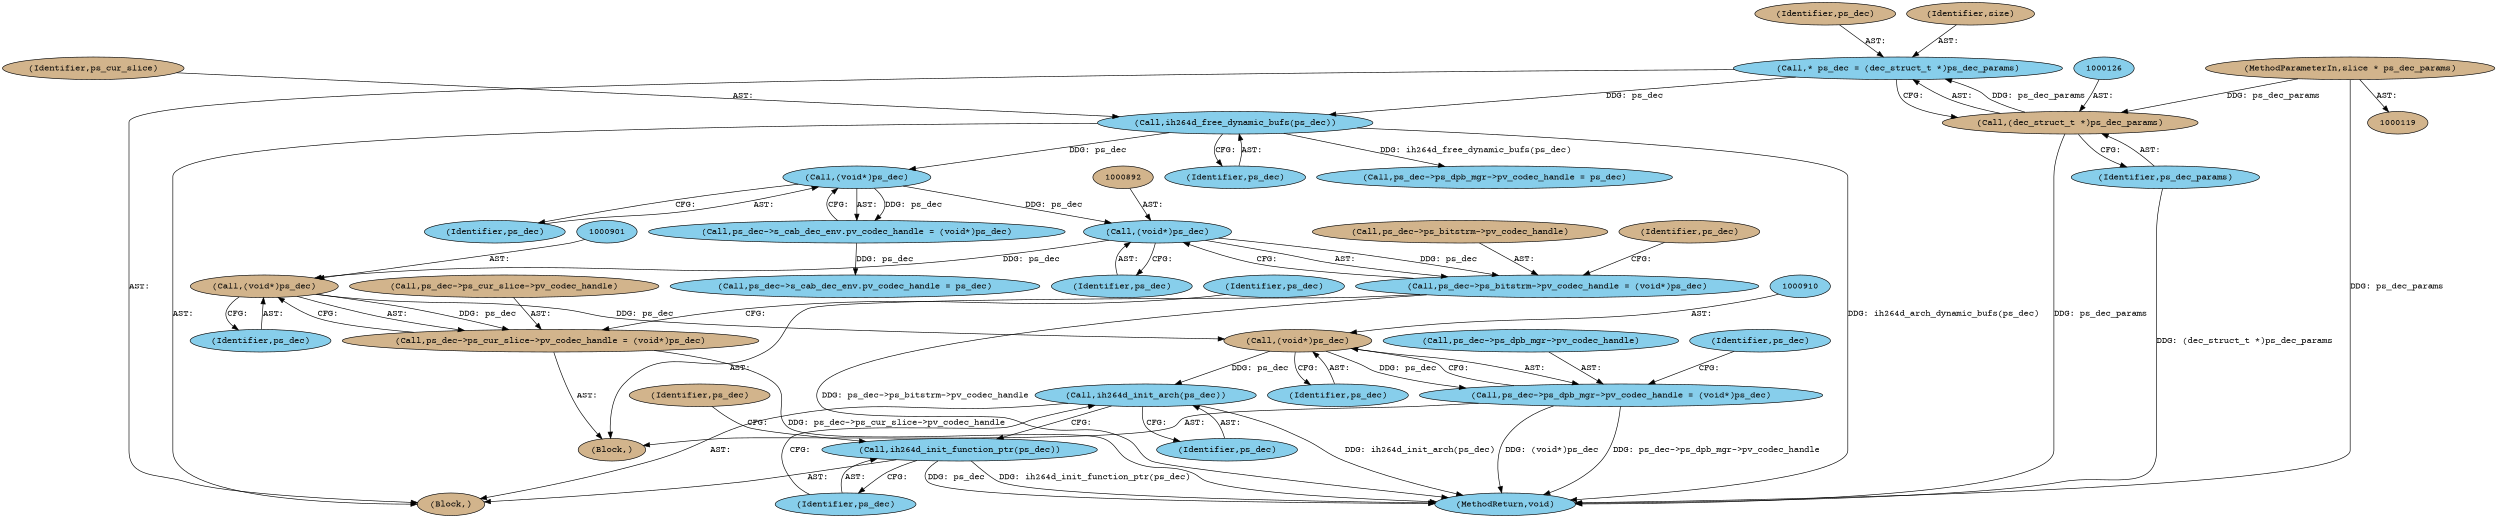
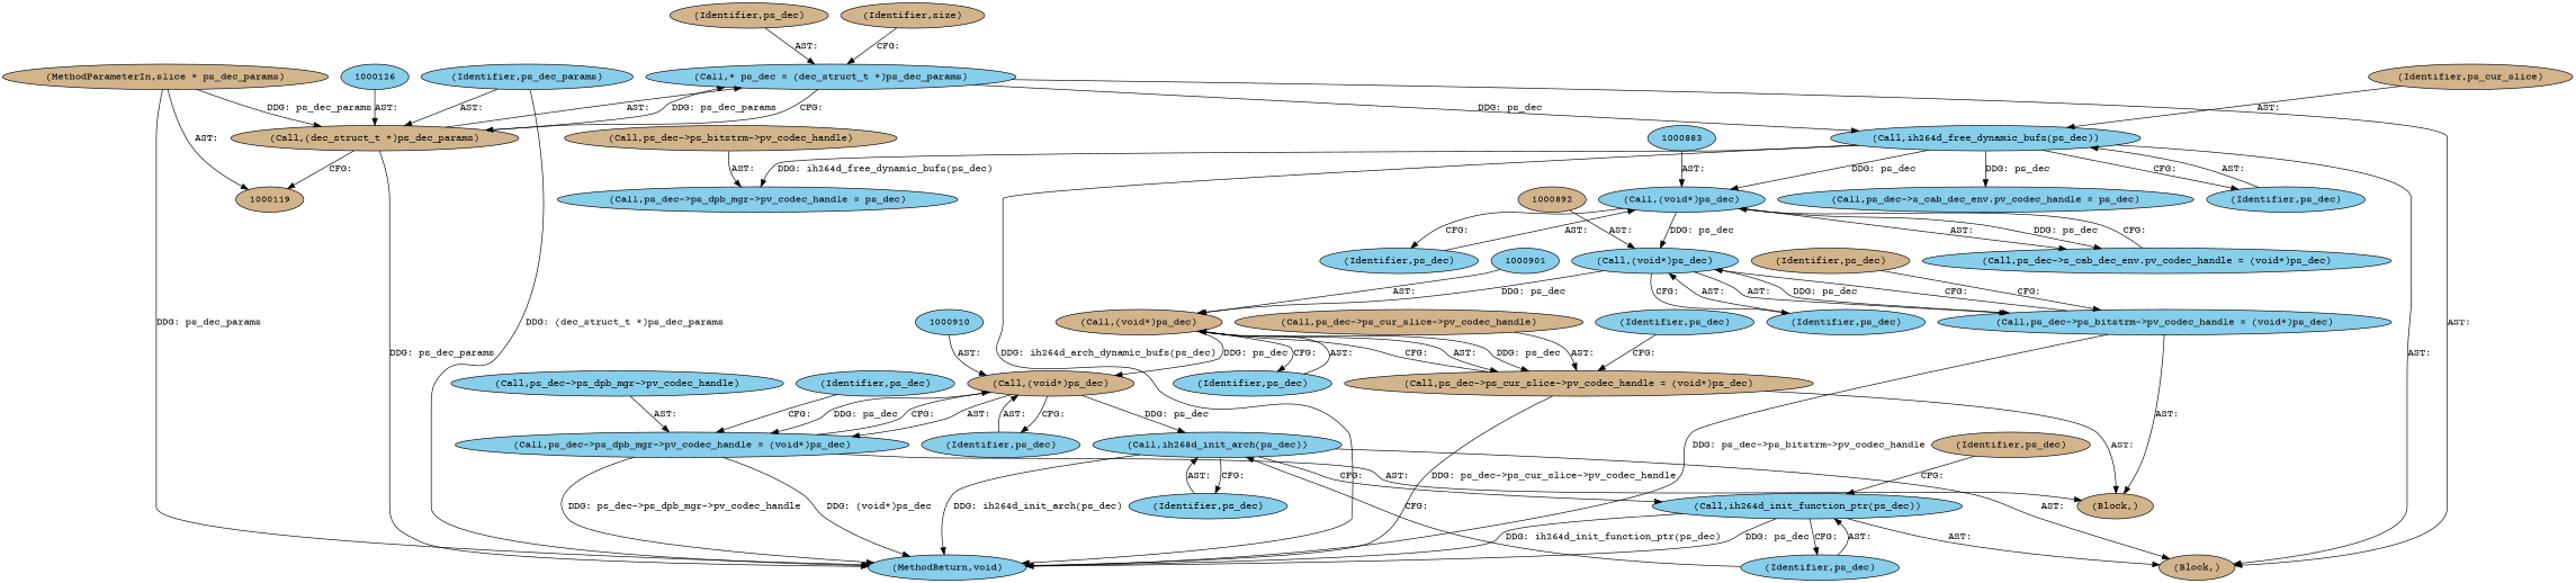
  digraph {
    fontname="Courier Prime"
    node [fillcolor=skyblue fontname="Courier Prime" style=filled]
    edge [fontname="Courier Prime"]
    n1 [label="(Call,(void*)ps_dec)"]
    n2 [label="(Call,ps_dec->ps_bitstrm->pv_codec_handle = (void*)ps_dec)"]
    n3 [fillcolor=tan label="(Call,(void*)ps_dec)"]
    n4 [label="(Identifier,ps_dec)"]
    n5 [label="(MethodReturn,void)"]
    n6 [fillcolor=tan label="(Block,)"]
    n7 [fillcolor=tan label="(Call,ps_dec->ps_cur_slice->pv_codec_handle = (void*)ps_dec)"]
    n8 [fillcolor=tan label="(Call,(void*)ps_dec)"]
    n9 [label="(Identifier,ps_dec)"]
    n10 [label="(Call,(void*)ps_dec)"]
    n11 [label="(Identifier,ps_dec)"]
    n12 [label="(Call,ps_dec->s_cab_dec_env.pv_codec_handle = (void*)ps_dec)"]
    n13 [label="(Call,ih264d_free_dynamic_bufs(ps_dec))"]
    n14 [label="(Call,ps_dec->s_cab_dec_env.pv_codec_handle = ps_dec)"]
    n15 [label="(Identifier,ps_dec)"]
    n16 [label="(Call,ps_dec->ps_dpb_mgr->pv_codec_handle = ps_dec)"]
    n17 [fillcolor=tan label="(Block,)"]
    n18 [label="(Call,* ps_dec = (dec_struct_t *)ps_dec_params)"]
    n19 [fillcolor=tan label="(Call,(dec_struct_t *)ps_dec_params)"]
    n20 [label="(Identifier,ps_dec_params)"]
    n21 [fillcolor=tan label="(MethodParameterIn,slice * ps_dec_params)"]
    1000119 [fillcolor=tan]
    n23 [label="(Call,ps_dec->ps_dpb_mgr->pv_codec_handle = (void*)ps_dec)"]
-   n24 [label="(Call,ih264d_init_arch(ps_dec))"]
+   n24 [label="(Call,ih268d_init_arch(ps_dec))"]
    n25 [label="(Identifier,ps_dec)"]
    n26 [label="(Call,ih264d_init_function_ptr(ps_dec))"]
    n27 [label="(Identifier,ps_dec)"]
    n28 [label="(Identifier,ps_dec)"]
    n29 [fillcolor=tan label="(Identifier,ps_dec)"]
    n30 [fillcolor=tan label="(Identifier,ps_dec)"]
    n31 [fillcolor=tan label="(Identifier,ps_dec)"]
    n32 [fillcolor=tan label="(Identifier,size)"]
    n33 [fillcolor=tan label="(Call,ps_dec->ps_cur_slice->pv_codec_handle)"]
    n34 [label="(Call,ps_dec->ps_dpb_mgr->pv_codec_handle)"]
    n35 [fillcolor=tan label="(Identifier,ps_cur_slice)"]
    n36 [label="(Identifier,ps_dec)"]
    n37 [fillcolor=tan label="(Call,ps_dec->ps_bitstrm->pv_codec_handle)"]
    n38 [label="(Identifier,ps_dec)"]
    1000892 [fillcolor=tan]
+   1000883
    1000126
    1000901
    1000910
    n1 -> n2 [label="AST: "]
    n1 -> n2 [label="DDG: ps_dec"]
    n1 -> n3 [label="DDG: ps_dec"]
    n1 -> n4 [label="CFG: "]
    n2 -> n1 [label="CFG: "]
    n2 -> n5 [label="DDG: ps_dec->ps_bitstrm->pv_codec_handle"]
    n2 -> n6 [label="AST: "]
    n3 -> n7 [label="AST: "]
    n3 -> n7 [label="DDG: ps_dec"]
    n3 -> n8 [label="DDG: ps_dec"]
    n3 -> n9 [label="CFG: "]
    n4 -> n1 [label="AST: "]
    n7 -> n3 [label="CFG: "]
    n7 -> n5 [label="DDG: ps_dec->ps_cur_slice->pv_codec_handle"]
    n7 -> n6 [label="AST: "]
    n8 -> n23 [label="AST: "]
    n8 -> n23 [label="DDG: ps_dec"]
    n8 -> n24 [label="DDG: ps_dec"]
    n8 -> n25 [label="CFG: "]
    n9 -> n3 [label="AST: "]
    n10 -> n1 [label="DDG: ps_dec"]
    n10 -> n11 [label="CFG: "]
    n10 -> n12 [label="AST: "]
    n10 -> n12 [label="DDG: ps_dec"]
    n11 -> n10 [label="AST: "]
    n12 -> n10 [label="CFG: "]
    n13 -> n5 [label="DDG: ih264d_arch_dynamic_bufs(ps_dec)"]
    n13 -> n10 [label="DDG: ps_dec"]
-   n12 -> n14 [label="DDG: ps_dec"]
+   n13 -> n14 [label="DDG: ps_dec"]
    n13 -> n15 [label="CFG: "]
    n13 -> n16 [label="DDG: ih264d_free_dynamic_bufs(ps_dec)"]
    n13 -> n17 [label="AST: "]
    n15 -> n13 [label="AST: "]
    n18 -> n13 [label="DDG: ps_dec"]
    n18 -> n17 [label="AST: "]
    n18 -> n19 [label="CFG: "]
    n19 -> n5 [label="DDG: ps_dec_params"]
    n19 -> n18 [label="AST: "]
    n19 -> n18 [label="DDG: ps_dec_params"]
-   n19 -> n20 [label="CFG: "]
+   n19 -> 1000119 [label="CFG: "]
    n20 -> n5 [label="DDG: (dec_struct_t *)ps_dec_params"]
    n20 -> n19 [label="AST: "]
    n21 -> n5 [label="DDG: ps_dec_params"]
    n21 -> n19 [label="DDG: ps_dec_params"]
    n21 -> 1000119 [label="AST: "]
    n23 -> n5 [label="DDG: ps_dec->ps_dpb_mgr->pv_codec_handle"]
    n23 -> n5 [label="DDG: (void*)ps_dec"]
    n23 -> n6 [label="AST: "]
    n23 -> n8 [label="CFG: "]
    n24 -> n5 [label="DDG: ih264d_init_arch(ps_dec)"]
    n24 -> n17 [label="AST: "]
    n24 -> n26 [label="CFG: "]
    n24 -> n27 [label="CFG: "]
    n25 -> n8 [label="AST: "]
    n26 -> n5 [label="DDG: ps_dec"]
    n26 -> n5 [label="DDG: ih264d_init_function_ptr(ps_dec)"]
    n26 -> n17 [label="AST: "]
    n26 -> n28 [label="CFG: "]
    n27 -> n24 [label="AST: "]
    n28 -> n24 [label="CFG: "]
    n28 -> n26 [label="AST: "]
    n29 -> n2 [label="CFG: "]
    n30 -> n26 [label="CFG: "]
    n31 -> n18 [label="AST: "]
-   n32 -> n18 [label="AST: "]
+   n32 -> n18 [label="CFG: "]
    n33 -> n7 [label="AST: "]
    n34 -> n23 [label="AST: "]
    n35 -> n13 [label="AST: "]
    n36 -> n7 [label="CFG: "]
-   n37 -> n2 [label="AST: "]
+   n37 -> n16 [label="AST: "]
    n38 -> n23 [label="CFG: "]
    1000892 -> n1 [label="AST: "]
+   1000883 -> n10 [label="AST: "]
    1000126 -> n19 [label="AST: "]
    1000901 -> n3 [label="AST: "]
    1000910 -> n8 [label="AST: "]
  }
